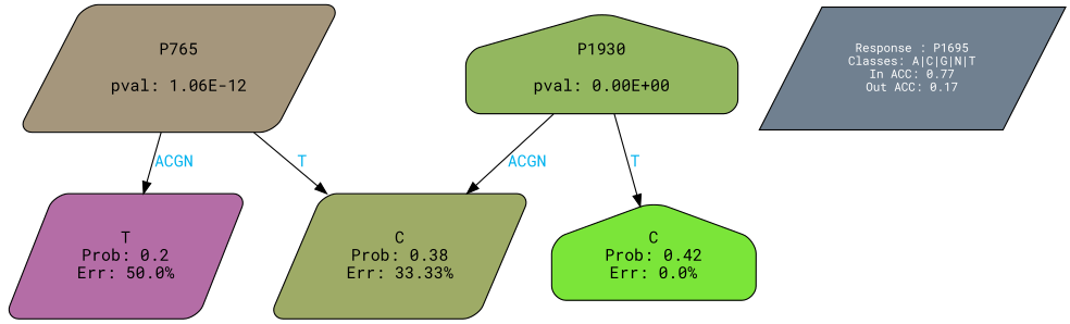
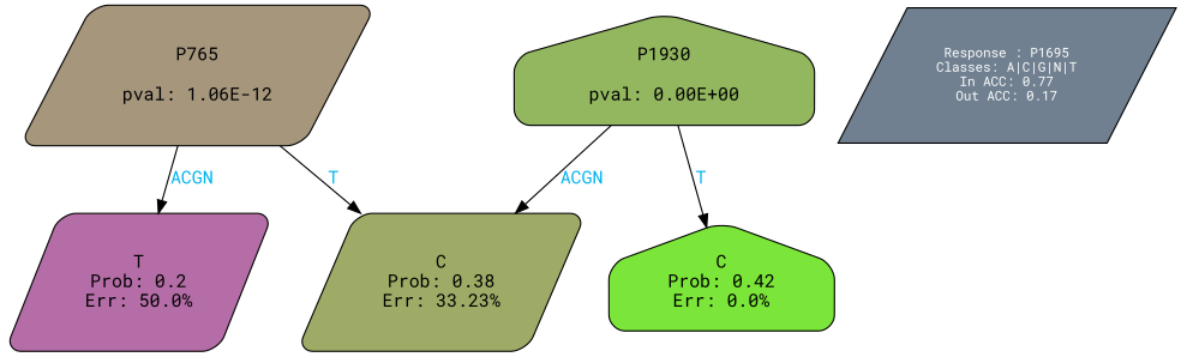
  digraph {
    fontname="Roboto Mono"
    ranksep=equally
    splines=polylines
    node [color=black fontname="Roboto Mono" shape=parallelogram style="filled, rounded"]
    edge [fontcolor=deepskyblue2 fontname="Roboto Mono" style=solid]
    n1 [fillcolor="#b46da6" label="T\nProb: 0.2\nErr: 50.0%"]
-   n2 [fillcolor="#9eab66" label="C\nProb: 0.38\nErr: 33.33%"]
+   n2 [fillcolor="#9eab66" label="C\nProb: 0.38\nErr: 33.23%"]
    n3 [fillcolor="#7be539" label="C\nProb: 0.42\nErr: 0.0%" shape=house]
    n4 [align=left fillcolor=slategray fontcolor=white fontsize=10 label="Response : P1695\nClasses: A|C|G|N|T\nIn ACC: 0.77\nOut ACC: 0.17\n" style=filled]
    n5 [fillcolor="#93b75f" label="P1930\n\npval: 0.00E+00" shape=house]
    n6 [fillcolor="#a5967c" label="P765\n\npval: 1.06E-12"]
    subgraph sub_1 {
      rank=same
      n1
      n2
      n3
    }
    subgraph sub_2 {
      rank=same
      n4
      n5
    }
    n5 -> n2 [label=ACGN]
    n5 -> n3 [label=T]
    n6 -> n1 [label=ACGN]
    n6 -> n2 [label=T]
  }
